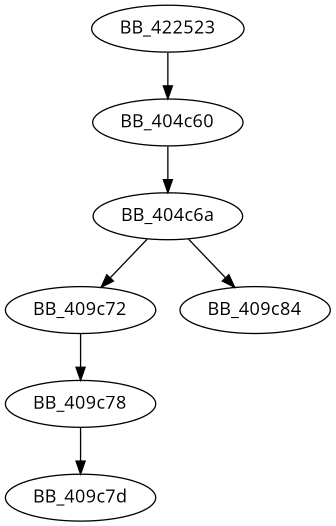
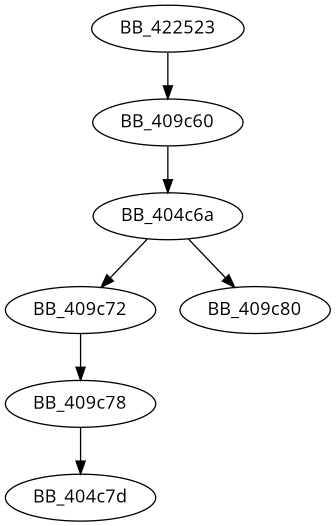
  digraph {
    fontname="Open Sans"
    node [fontname="Open Sans"]
    edge [fontname="Open Sans"]
    n1 [label=BB_404c6a]
-   BB_409c60 [label=BB_404c60]
+   BB_409c60
    BB_409c72
-   BB_409c80 [label=BB_409c84]
+   BB_409c80
    BB_409c78
-   BB_409c7d
+   BB_409c7d [label=BB_404c7d]
    n7 [label=BB_422523]
    n1 -> BB_409c72
    n1 -> BB_409c80
    BB_409c60 -> n1
    BB_409c72 -> BB_409c78
    BB_409c78 -> BB_409c7d
    n7 -> BB_409c60
  }
